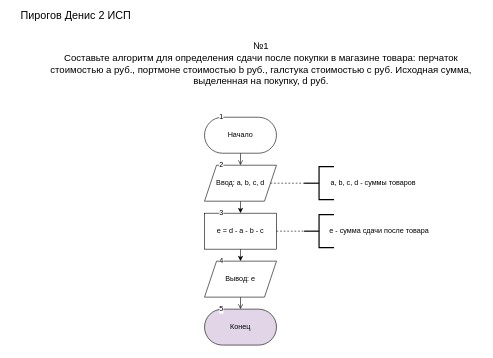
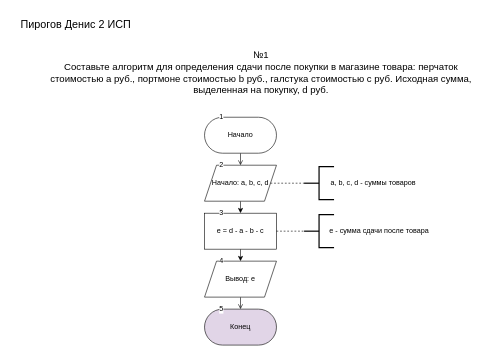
  <mxCell id="0" />
  <mxCell id="1" parent="0" />
  <mxCell id="2" style="edgeStyle=orthogonalEdgeStyle;rounded=0;orthogonalLoop=1;jettySize=auto;html=1;exitX=0.5;exitY=1;exitDx=0;exitDy=0;entryX=0.5;entryY=0;entryDx=0;entryDy=0;endArrow=open;" parent="1" source="3" target="6" edge="1"><mxGeometry relative="1" as="geometry" /></mxCell>
  <mxCell id="3" value="Начало" style="rounded=1;whiteSpace=wrap;html=1;arcSize=50;" parent="1" vertex="1"><mxGeometry x="340" y="195" width="120" height="60" as="geometry" /></mxCell>
  <mxCell id="4" value="Конец" style="rounded=1;whiteSpace=wrap;html=1;arcSize=50;fillColor=#e1d5e7;" parent="1" vertex="1"><mxGeometry x="340" y="515" width="120" height="60" as="geometry" /></mxCell>
  <mxCell id="5" style="edgeStyle=orthogonalEdgeStyle;rounded=0;orthogonalLoop=1;jettySize=auto;html=1;exitX=0.5;exitY=1;exitDx=0;exitDy=0;entryX=0.5;entryY=0;entryDx=0;entryDy=0;" parent="1" source="6" target="10" edge="1"><mxGeometry relative="1" as="geometry" /></mxCell>
- <mxCell id="6" value="Ввод: a, b, c, d" style="shape=parallelogram;perimeter=parallelogramPerimeter;whiteSpace=wrap;html=1;fixedSize=1;" parent="1" vertex="1"><mxGeometry x="340" y="275" width="120" height="60" as="geometry" /></mxCell>
+ <mxCell id="6" value="Начало: a, b, c, d" style="shape=parallelogram;perimeter=parallelogramPerimeter;whiteSpace=wrap;html=1;fixedSize=1;" parent="1" vertex="1"><mxGeometry x="340" y="275" width="120" height="60" as="geometry" /></mxCell>
  <mxCell id="7" style="edgeStyle=orthogonalEdgeStyle;rounded=0;orthogonalLoop=1;jettySize=auto;html=1;exitX=0.5;exitY=1;exitDx=0;exitDy=0;entryX=0.5;entryY=0;entryDx=0;entryDy=0;endArrow=open;" parent="1" source="8" target="4" edge="1"><mxGeometry relative="1" as="geometry" /></mxCell>
  <mxCell id="8" value="Вывод: e" style="shape=parallelogram;perimeter=parallelogramPerimeter;whiteSpace=wrap;html=1;fixedSize=1;" parent="1" vertex="1"><mxGeometry x="340" y="435" width="120" height="60" as="geometry" /></mxCell>
  <mxCell id="9" style="edgeStyle=orthogonalEdgeStyle;rounded=0;orthogonalLoop=1;jettySize=auto;html=1;exitX=0.5;exitY=1;exitDx=0;exitDy=0;entryX=0.5;entryY=0;entryDx=0;entryDy=0;" parent="1" source="10" target="8" edge="1"><mxGeometry relative="1" as="geometry" /></mxCell>
  <mxCell id="10" value="e = d - a - b - c" style="rounded=0;whiteSpace=wrap;html=1;" parent="1" vertex="1"><mxGeometry x="340" y="355" width="120" height="60" as="geometry" /></mxCell>
  <mxCell id="11" value="" style="strokeWidth=2;html=1;shape=mxgraph.flowchart.annotation_2;align=left;labelPosition=right;pointerEvents=1;" parent="1" vertex="1"><mxGeometry x="506" y="277.5" width="50" height="55" as="geometry" /></mxCell>
  <mxCell id="12" value="" style="strokeWidth=2;html=1;shape=mxgraph.flowchart.annotation_2;align=left;labelPosition=right;pointerEvents=1;" parent="1" vertex="1"><mxGeometry x="506" y="357.5" width="50" height="55" as="geometry" /></mxCell>
  <mxCell id="13" value="" style="endArrow=none;dashed=1;html=1;rounded=0;exitX=1;exitY=0.5;exitDx=0;exitDy=0;entryX=0;entryY=0.5;entryDx=0;entryDy=0;entryPerimeter=0;" parent="1" source="6" target="11" edge="1"><mxGeometry width="50" height="50" relative="1" as="geometry"><mxPoint x="466" y="365" as="sourcePoint" /><mxPoint x="516" y="315" as="targetPoint" /></mxGeometry></mxCell>
  <mxCell id="14" value="" style="endArrow=none;dashed=1;html=1;rounded=0;exitX=1;exitY=0.5;exitDx=0;exitDy=0;entryX=0;entryY=0.5;entryDx=0;entryDy=0;entryPerimeter=0;" parent="1" source="10" target="12" edge="1"><mxGeometry width="50" height="50" relative="1" as="geometry"><mxPoint x="466" y="385" as="sourcePoint" /><mxPoint x="526" y="325" as="targetPoint" /></mxGeometry></mxCell>
  <mxCell id="15" value="a, b, c, d - суммы товаров" style="text;html=1;align=center;verticalAlign=middle;resizable=0;points=[];autosize=1;strokeColor=none;fillColor=none;" parent="1" vertex="1"><mxGeometry x="536" y="290" width="170" height="30" as="geometry" /></mxCell>
  <mxCell id="16" value="e - сумма сдачи после товара" style="text;html=1;align=center;verticalAlign=middle;resizable=0;points=[];autosize=1;strokeColor=none;fillColor=none;" parent="1" vertex="1"><mxGeometry x="536" y="370" width="190" height="30" as="geometry" /></mxCell>
  <mxCell id="17" value="1" style="text;html=1;align=center;verticalAlign=middle;resizable=0;points=[];autosize=1;strokeColor=none;fillColor=none;labelBackgroundColor=default;" parent="1" vertex="1"><mxGeometry x="353" y="180" width="30" height="30" as="geometry" /></mxCell>
  <mxCell id="18" value="2" style="text;html=1;align=center;verticalAlign=middle;resizable=0;points=[];autosize=1;strokeColor=none;fillColor=none;labelBackgroundColor=default;" parent="1" vertex="1"><mxGeometry x="353" y="260" width="30" height="30" as="geometry" /></mxCell>
  <mxCell id="19" value="3" style="text;html=1;align=center;verticalAlign=middle;resizable=0;points=[];autosize=1;strokeColor=none;fillColor=none;labelBackgroundColor=default;" parent="1" vertex="1"><mxGeometry x="353" y="340" width="30" height="30" as="geometry" /></mxCell>
  <mxCell id="20" value="4" style="text;html=1;align=center;verticalAlign=middle;resizable=0;points=[];autosize=1;strokeColor=none;fillColor=none;labelBackgroundColor=default;" parent="1" vertex="1"><mxGeometry x="353" y="420" width="30" height="30" as="geometry" /></mxCell>
  <mxCell id="21" value="5" style="text;html=1;align=center;verticalAlign=middle;resizable=0;points=[];autosize=1;strokeColor=none;fillColor=none;labelBackgroundColor=default;" parent="1" vertex="1"><mxGeometry x="353" y="500" width="30" height="30" as="geometry" /></mxCell>
- <mxCell id="22" value="&lt;font style=&quot;font-size: 18px;&quot;&gt;Пирогов Денис 2 ИСП&lt;/font&gt;" style="text;html=1;align=center;verticalAlign=middle;resizable=0;points=[];autosize=1;strokeColor=none;fillColor=none;" vertex="1" parent="1"><mxGeometry x="20" y="5" width="210" height="40" as="geometry" /></mxCell>
- <mxCell id="23" value="&lt;font style=&quot;font-size: 16px;&quot;&gt;№1&lt;/font&gt;&lt;div style=&quot;font-size: 16px;&quot;&gt;&lt;font style=&quot;font-size: 16px;&quot;&gt;Составьте алгоритм для определения сдачи после покупки в магазине товара: перчаток&lt;/font&gt;&lt;/div&gt;&lt;div style=&quot;font-size: 16px;&quot;&gt;&lt;font style=&quot;font-size: 16px;&quot;&gt;стоимостью а руб., портмоне стоимостью b руб., галстука стоимостью с руб. Исходная сумма,&lt;/font&gt;&lt;/div&gt;&lt;div style=&quot;font-size: 16px;&quot;&gt;&lt;font style=&quot;font-size: 16px;&quot;&gt;выделенная на покупку, d руб.&lt;/font&gt;&lt;/div&gt;" style="text;html=1;align=center;verticalAlign=middle;resizable=0;points=[];autosize=1;strokeColor=none;fillColor=none;" vertex="1" parent="1"><mxGeometry x="69" y="60" width="730" height="90" as="geometry" /></mxCell>
+ <mxCell id="22" value="&lt;font style=&quot;font-size: 18px;&quot;&gt;Пирогов Денис 2 ИСП&lt;/font&gt;" style="text;html=1;align=center;verticalAlign=middle;resizable=0;points=[];autosize=1;strokeColor=none;fillColor=none;" vertex="1" parent="1"><mxGeometry width="210" height="40" as="geometry" x="20" y="20" /></mxCell>
+ <mxCell id="23" value="&lt;font style=&quot;font-size: 16px;&quot;&gt;№1&lt;/font&gt;&lt;div style=&quot;font-size: 16px;&quot;&gt;&lt;font style=&quot;font-size: 16px;&quot;&gt;Составьте алгоритм для определения сдачи после покупки в магазине товара: перчаток&lt;/font&gt;&lt;/div&gt;&lt;div style=&quot;font-size: 16px;&quot;&gt;&lt;font style=&quot;font-size: 16px;&quot;&gt;стоимостью а руб., портмоне стоимостью b руб., галстука стоимостью с руб. Исходная сумма,&lt;/font&gt;&lt;/div&gt;&lt;div style=&quot;font-size: 16px;&quot;&gt;&lt;font style=&quot;font-size: 16px;&quot;&gt;выделенная на покупку, d руб.&lt;/font&gt;&lt;/div&gt;" style="text;html=1;align=center;verticalAlign=middle;resizable=0;points=[];autosize=1;strokeColor=none;fillColor=none;" vertex="1" parent="1"><mxGeometry x="69" y="75" width="730" height="90" as="geometry" /></mxCell>
